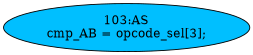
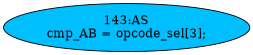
  strict digraph {
-   n1 [ast="<pyverilog.vparser.ast.Assign object at 0x7f7a879f8b10>" def_var="['cmp_AB']" fillcolor=deepskyblue label="103:AS\ncmp_AB = opcode_sel[3];" statements="[]" style=filled typ=Assign use_var="['opcode_sel']"]
+   n1 [ast="<pyverilog.vparser.ast.Assign object at 0x7f7a879f8b10>" def_var="['cmp_AB']" fillcolor=deepskyblue label="143:AS\ncmp_AB = opcode_sel[3];" statements="[]" style=filled typ=Assign use_var="['opcode_sel']"]
  }
